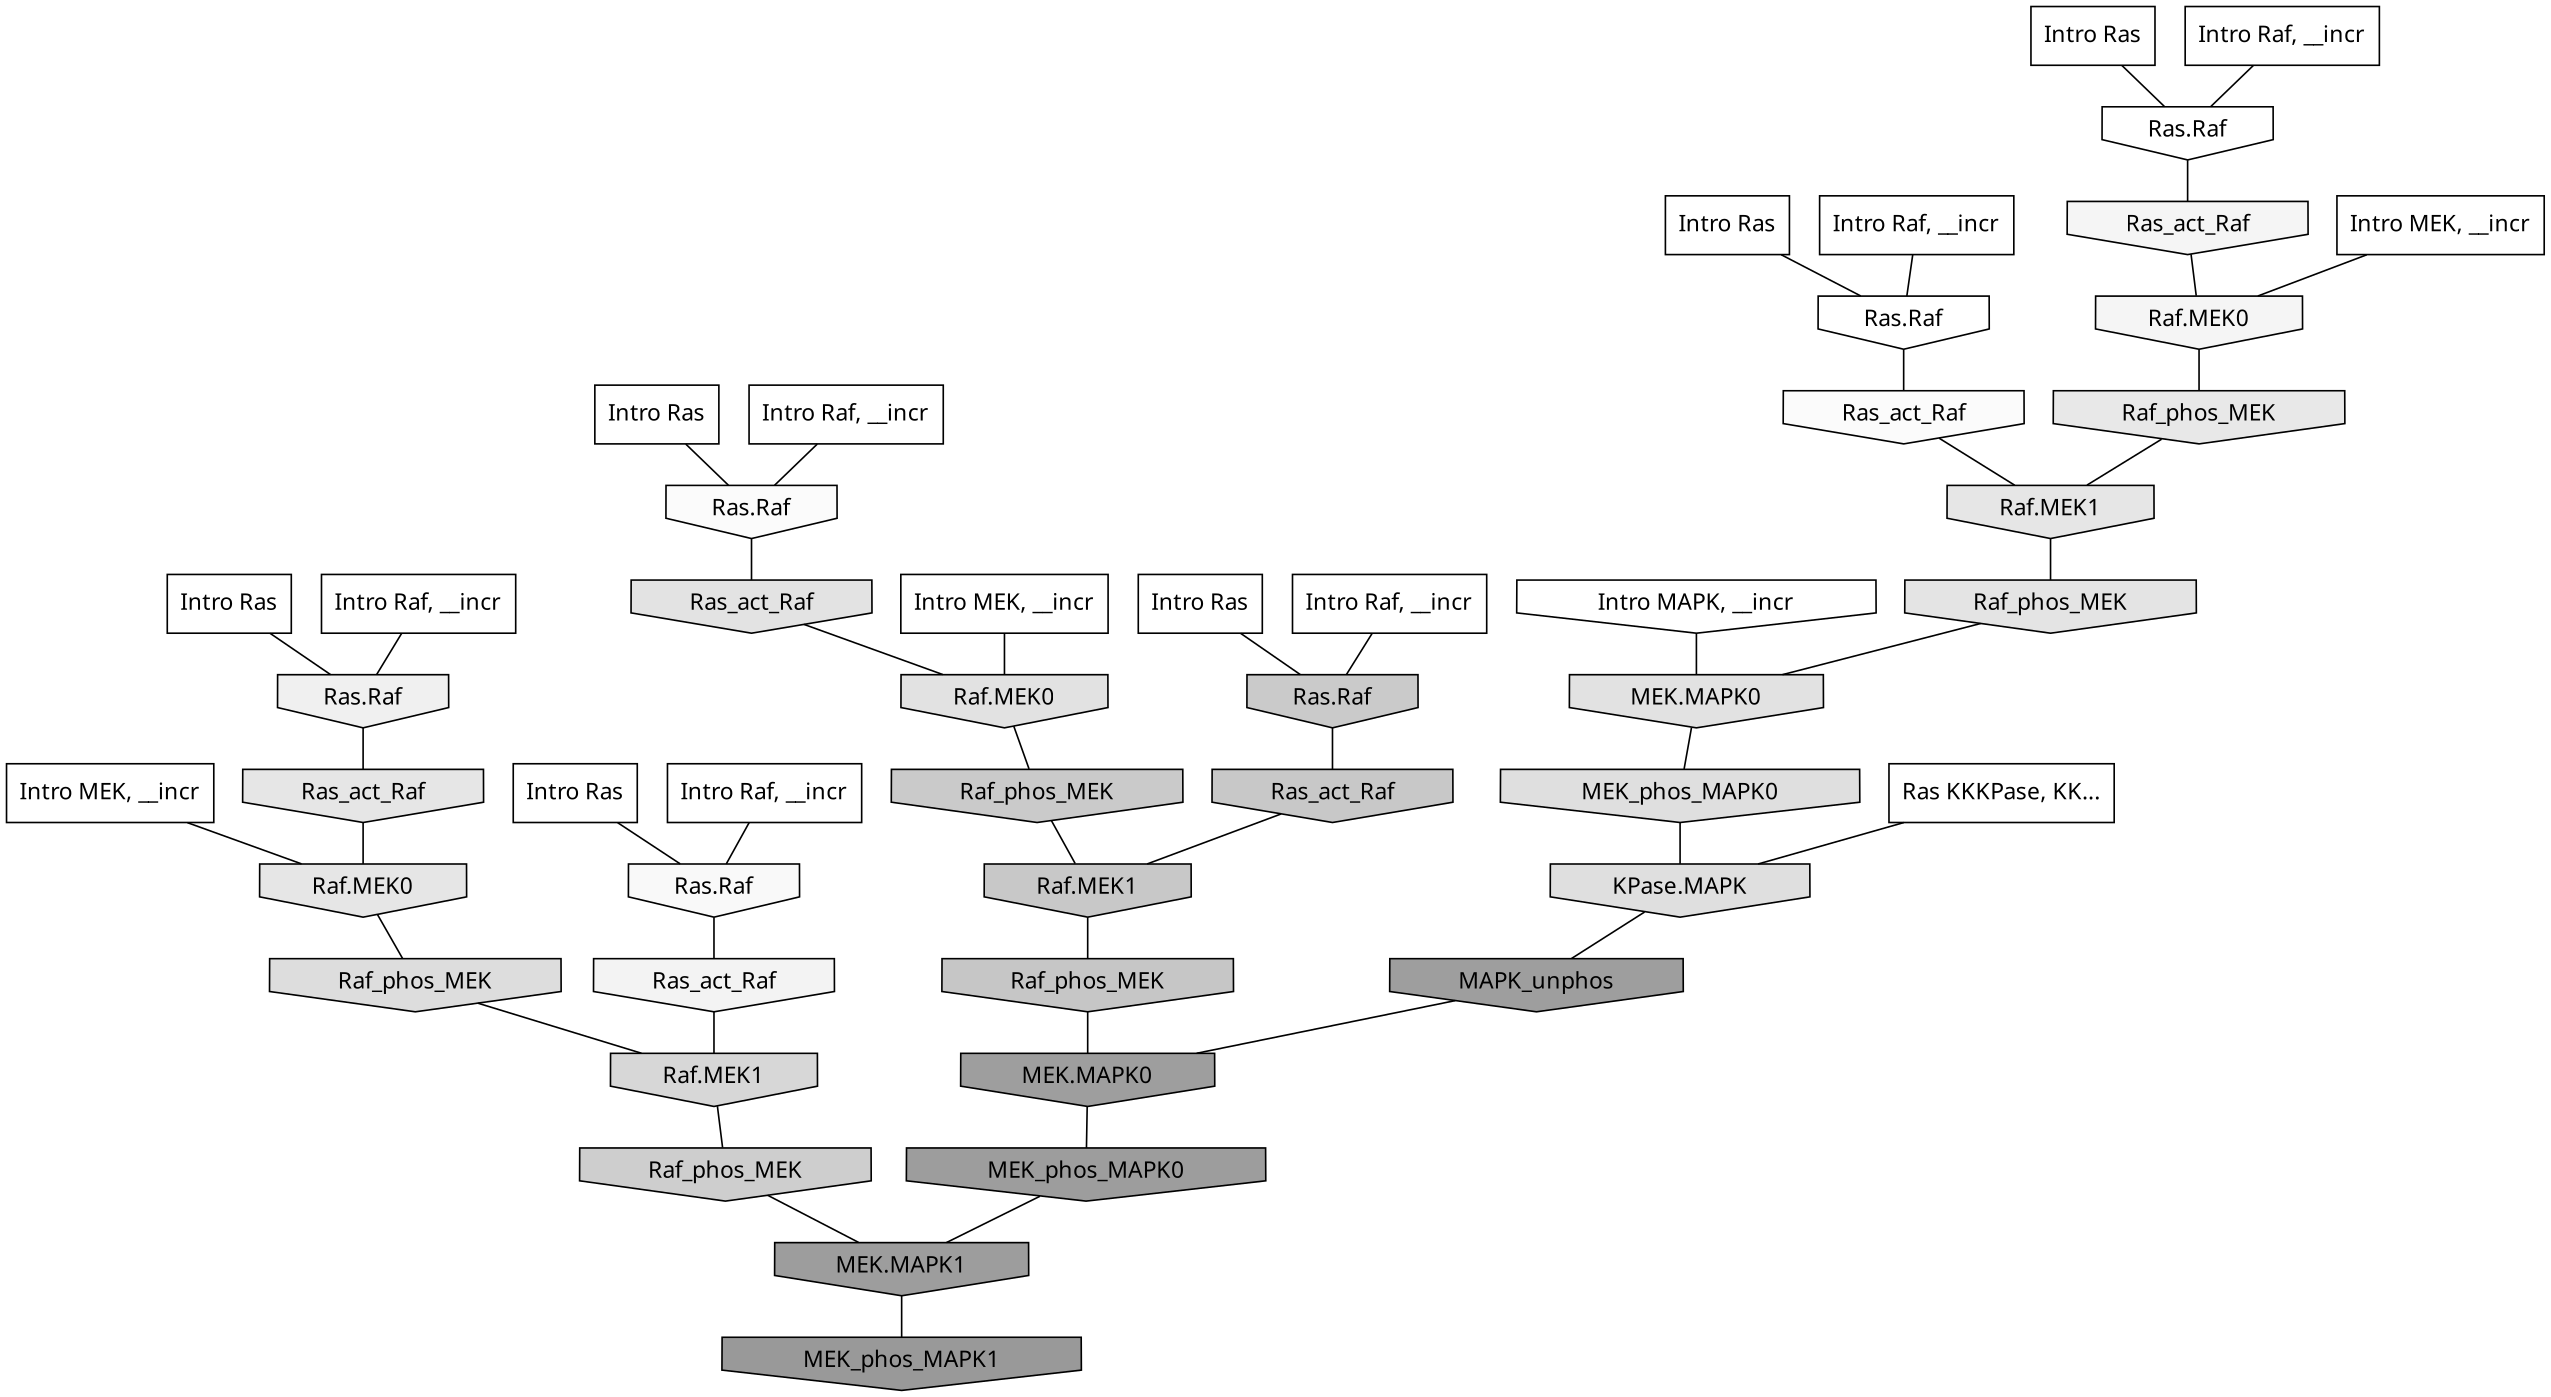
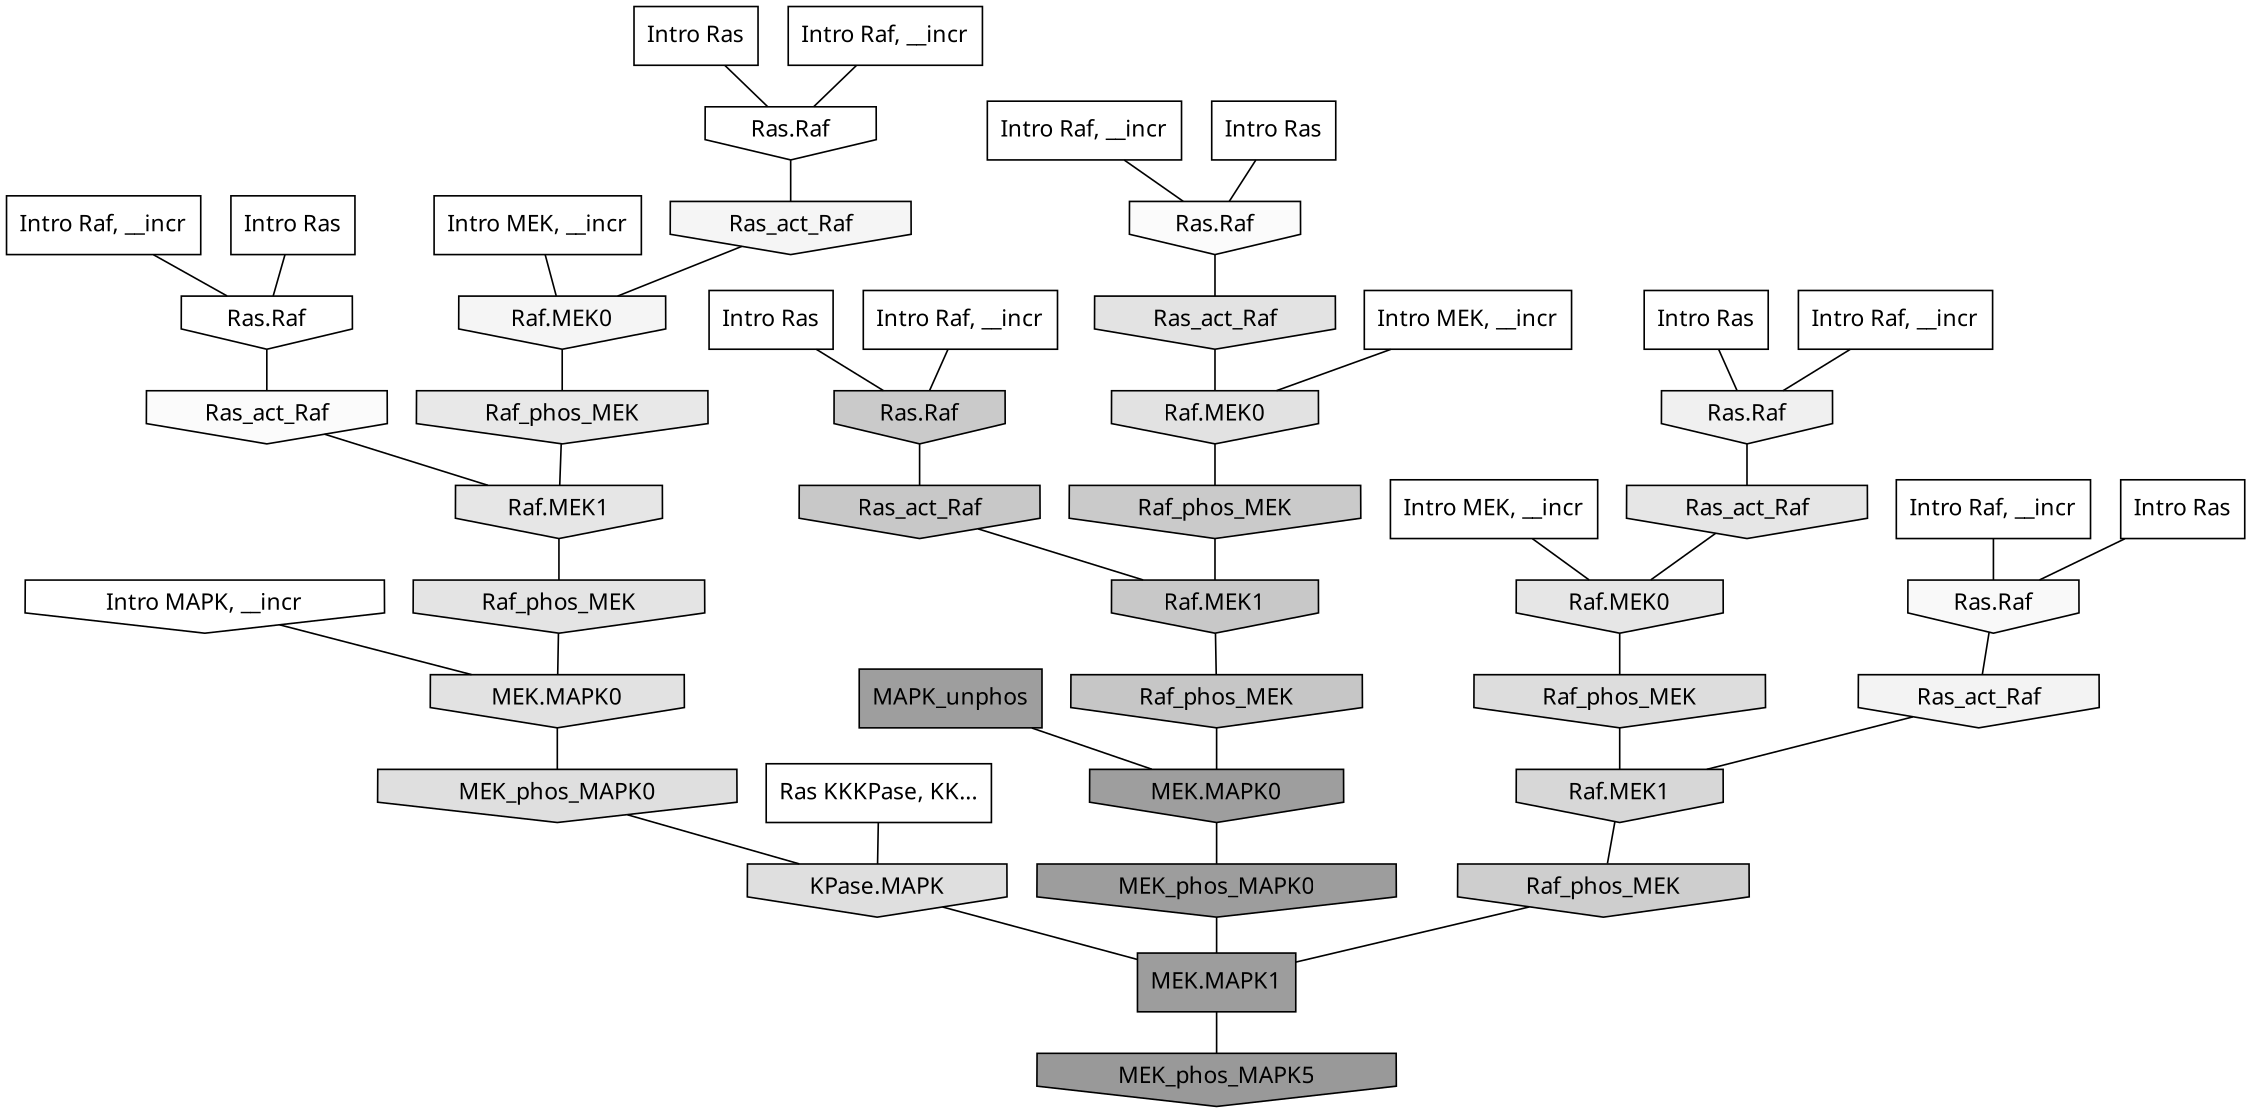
  digraph {
    rankdir=TB
    ranksep=0.30
    node [fillcolor="0.000 0.000 1.000" fontname="CMU Serif" shape=invhouse style=filled]
    edge [color="0.000 0.000 0.000" dir=none fontname="CMU Serif"]
    n1 [label="Intro Ras" shape=rectangle]
    n2 [fillcolor="0.000 0.000 0.790" label="Ras.Raf"]
    n3 [fillcolor="0.000 0.000 0.782" label=Ras_act_Raf]
    n4 [label="Intro Ras" shape=rectangle]
    n5 [fillcolor="0.000 0.000 0.941" label="Ras.Raf"]
    n6 [fillcolor="0.000 0.000 0.902" label=Ras_act_Raf]
    n7 [label="Intro Ras" shape=rectangle]
    n8 [fillcolor="0.000 0.000 0.981" label="Ras.Raf"]
    n9 [fillcolor="0.000 0.000 0.887" label=Ras_act_Raf]
    n10 [label="Intro Ras" shape=rectangle]
    n11 [label="Ras.Raf"]
    n12 [fillcolor="0.000 0.000 0.959" label=Ras_act_Raf]
    n13 [label="Intro Ras" shape=rectangle]
    n14 [label="Ras.Raf"]
    n15 [fillcolor="0.000 0.000 0.981" label=Ras_act_Raf]
    n16 [label="Intro Ras" shape=rectangle]
    n17 [fillcolor="0.000 0.000 0.973" label="Ras.Raf"]
    n18 [fillcolor="0.000 0.000 0.953" label=Ras_act_Raf]
    n19 [label="Intro Raf, __incr" shape=rectangle]
    n20 [label="Intro Raf, __incr" shape=rectangle]
    n21 [label="Intro Raf, __incr" shape=rectangle]
    n22 [label="Intro Raf, __incr" shape=rectangle]
    n23 [label="Intro Raf, __incr" shape=rectangle]
    n24 [label="Intro Raf, __incr" shape=rectangle]
    n25 [label="Intro MEK, __incr" shape=rectangle]
    n26 [fillcolor="0.000 0.000 0.959" label="Raf.MEK0"]
    n27 [fillcolor="0.000 0.000 0.907" label=Raf_phos_MEK]
    n28 [label="Intro MEK, __incr" shape=rectangle]
    n29 [fillcolor="0.000 0.000 0.902" label="Raf.MEK0"]
    n30 [fillcolor="0.000 0.000 0.866" label=Raf_phos_MEK]
    n31 [label="Intro MEK, __incr" shape=rectangle]
    n32 [fillcolor="0.000 0.000 0.883" label="Raf.MEK0"]
    n33 [fillcolor="0.000 0.000 0.791" label=Raf_phos_MEK]
    n34 [label="Intro MAPK, __incr"]
    n35 [fillcolor="0.000 0.000 0.884" label="MEK.MAPK0"]
    n36 [fillcolor="0.000 0.000 0.875" label=MEK_phos_MAPK0]
    n37 [label="Ras KKKPase, KK..." shape=rectangle]
    n38 [fillcolor="0.000 0.000 0.875" label="KPase.MAPK"]
-   n39 [fillcolor="0.000 0.000 0.620" label=MAPK_unphos]
+   n39 [fillcolor="0.000 0.000 0.620" label=MAPK_unphos shape=box]
    n40 [fillcolor="0.000 0.000 0.901" label="Raf.MEK1"]
    n41 [fillcolor="0.000 0.000 0.894" label=Raf_phos_MEK]
    n42 [fillcolor="0.000 0.000 0.841" label="Raf.MEK1"]
    n43 [fillcolor="0.000 0.000 0.806" label=Raf_phos_MEK]
    n44 [fillcolor="0.000 0.000 0.782" label="Raf.MEK1"]
    n45 [fillcolor="0.000 0.000 0.620" label="MEK.MAPK0"]
-   n46 [fillcolor="0.000 0.000 0.614" label="MEK.MAPK1"]
-   n47 [fillcolor="0.000 0.000 0.600" label=MEK_phos_MAPK1]
+   n46 [fillcolor="0.000 0.000 0.614" label="MEK.MAPK1" shape=box]
+   n47 [fillcolor="0.000 0.000 0.600" label=MEK_phos_MAPK5]
    n48 [fillcolor="0.000 0.000 0.777" label=Raf_phos_MEK]
    n49 [fillcolor="0.000 0.000 0.614" label=MEK_phos_MAPK0]
    n1 -> n2
    n2 -> n3
    n3 -> n44
    n4 -> n5
    n5 -> n6
    n6 -> n29
    n7 -> n8
    n8 -> n9
    n9 -> n32
    n10 -> n11
    n11 -> n12
    n12 -> n26
    n13 -> n14
    n14 -> n15
    n15 -> n40
    n16 -> n17
    n17 -> n18
    n18 -> n42
    n19 -> n8
    n20 -> n11
    n21 -> n14
    n22 -> n2
    n23 -> n5
    n24 -> n17
    n25 -> n26
    n26 -> n27
    n27 -> n40
    n28 -> n29
    n29 -> n30
    n30 -> n42
    n31 -> n32
    n32 -> n33
    n33 -> n44
    n34 -> n35
    n35 -> n36
    n36 -> n38
    n37 -> n38
-   n38 -> n39
+   n38 -> n46
    n39 -> n45
    n40 -> n41
    n41 -> n35
    n42 -> n43
    n43 -> n46
    n44 -> n48
    n45 -> n49
    n46 -> n47
    n48 -> n45
    n49 -> n46
  }
